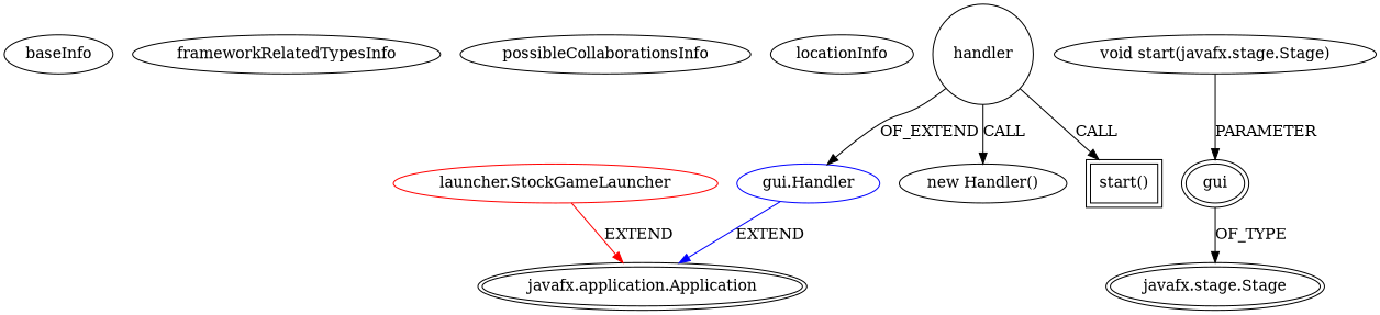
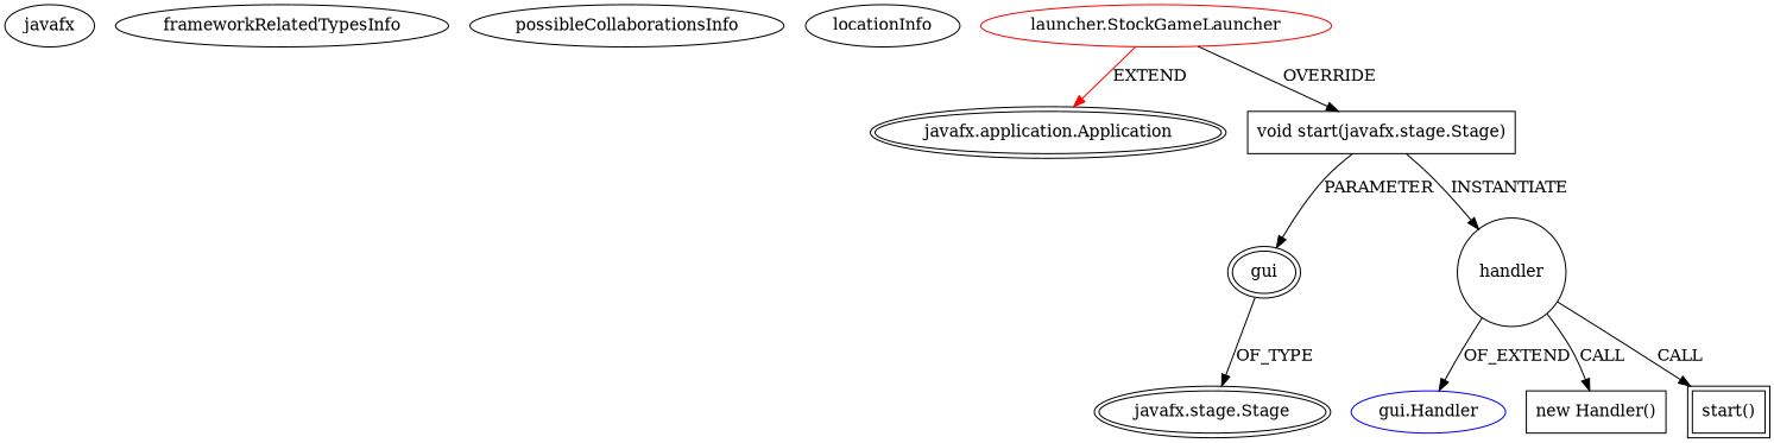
  digraph {
    node [isFrameworkType=false]
-   baseInfo [category=extension_graph graphId=178 isAnonymous=false possibleRelation=true isFrameworkType=""]
+   baseInfo [category=extension_graph graphId=178 isAnonymous=false possibleRelation=true label=javafx isFrameworkType=""]
    frameworkRelatedTypesInfo [0="javafx.application.Application" isFrameworkType=""]
    possibleCollaborationsInfo [0="178~OVERRIDING_METHOD_DECLARATION-INSTANTIATION-~javafx.application.Application ~javafx.application.Application ~false~false" isFrameworkType=""]
    locationInfo [contextSignature=StockGameLauncher filePath="/Bowser1991-Java_Boersenmanager/Java_Boersenmanager-master/src/launcher/StockGameLauncher.java" graphId=178 projectName="Bowser1991-Java_Boersenmanager" isFrameworkType=""]
    n5 [color=red label="launcher.StockGameLauncher" vertexType=ROOT_CLIENT_CLASS_DECLARATION]
    n6 [isFrameworkType=true label="javafx.application.Application" peripheries=2 vertexType=FRAMEWORK_CLASS_TYPE]
-   n7 [label="void start(javafx.stage.Stage)" shape=ellipse vertexType=OVERRIDING_METHOD_DECLARATION]
+   n7 [label="void start(javafx.stage.Stage)" shape=box vertexType=OVERRIDING_METHOD_DECLARATION]
    n8 [isFrameworkType=true label=gui peripheries=2 vertexType=PARAMETER_DECLARATION]
    n9 [label=handler shape=circle vertexType=VARIABLE_EXPRESION]
    n10 [isFrameworkType=true label="javafx.stage.Stage" peripheries=2 vertexType=FRAMEWORK_CLASS_TYPE]
    n11 [color=blue label="gui.Handler" vertexType=REFERENCE_CLIENT_CLASS_DECLARATION]
-   n12 [label="new Handler()" vertexType=CONSTRUCTOR_CALL]
+   n12 [label="new Handler()" vertexType=CONSTRUCTOR_CALL shape=box]
    n13 [isFrameworkType=true label="start()" peripheries=2 shape=box vertexType=INSIDE_CALL]
    n5 -> n6 [color=red label=EXTEND]
+   n5 -> n7 [label=OVERRIDE]
    n7 -> n8 [label=PARAMETER]
+   n7 -> n9 [label=INSTANTIATE]
    n8 -> n10 [label=OF_TYPE]
    n9 -> n11 [label=OF_EXTEND]
    n9 -> n12 [label=CALL]
    n9 -> n13 [label=CALL]
-   n11 -> n6 [color=blue label=EXTEND]
  }
